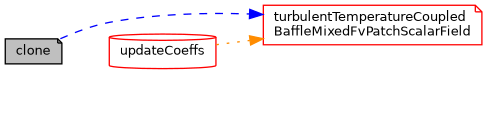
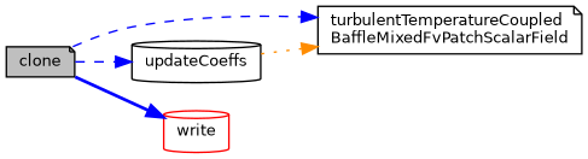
  digraph {
    rankdir=LR
    node [color=black fontname=Helvetica fontsize=10 shape=note]
    edge [color=blue fontname=Helvetica fontsize=10 labelfontname=Helvetica labelfontsize=10 style=dashed]
    n1 [fillcolor=grey75 fontcolor=black height=0.2 label=clone style=filled width=0.4]
-   n2 [color=red height=0.2 label="turbulentTemperatureCoupled\lBaffleMixedFvPatchScalarField" width=0.4]
-   n3 [color=red height=0.2 label=updateCoeffs shape=cylinder width=0.4]
+   n2 [height=0.2 label="turbulentTemperatureCoupled\lBaffleMixedFvPatchScalarField" width=0.4]
+   n3 [height=0.2 label=updateCoeffs shape=cylinder width=0.4]
+   n4 [color=red height=0.2 label=write shape=cylinder width=0.4]
    n1 -> n2
+   n1 -> n3
+   n1 -> n4 [style=bold]
    n3 -> n2 [color=darkorange style=dotted]
  }
